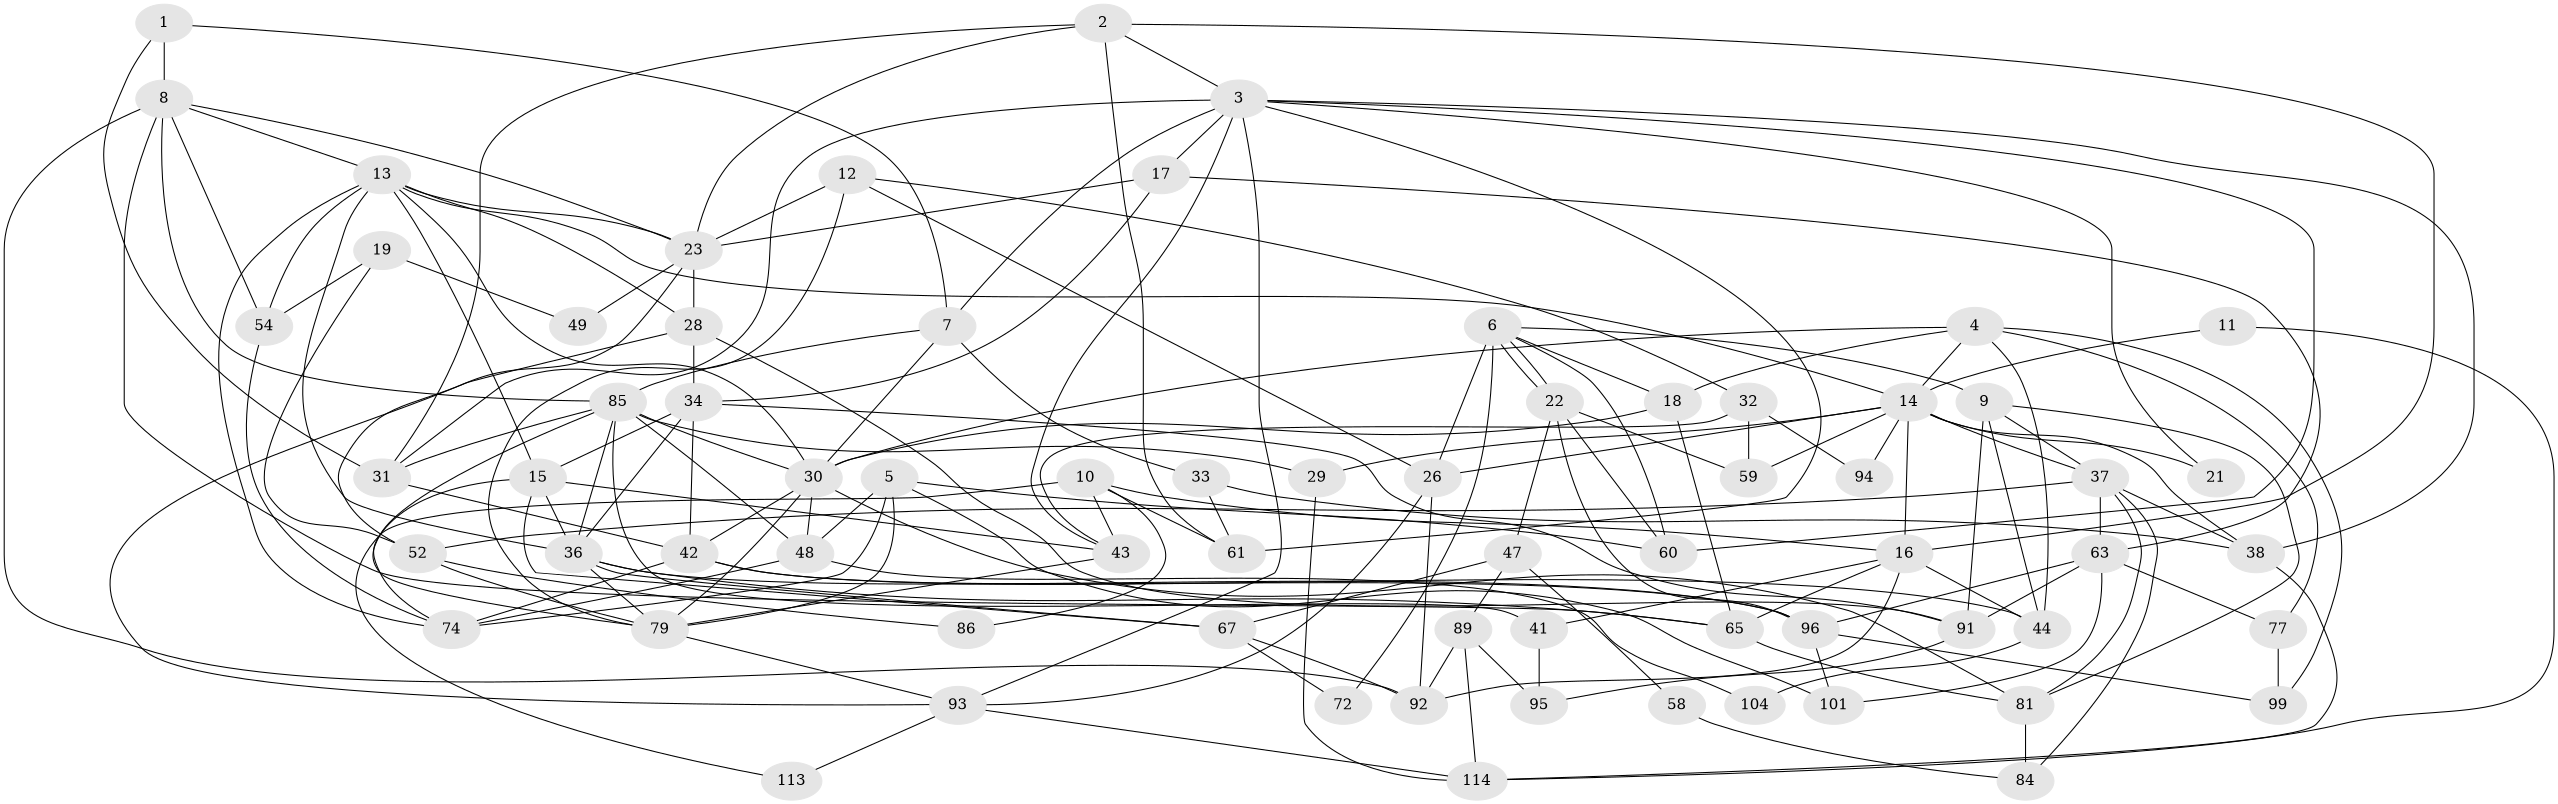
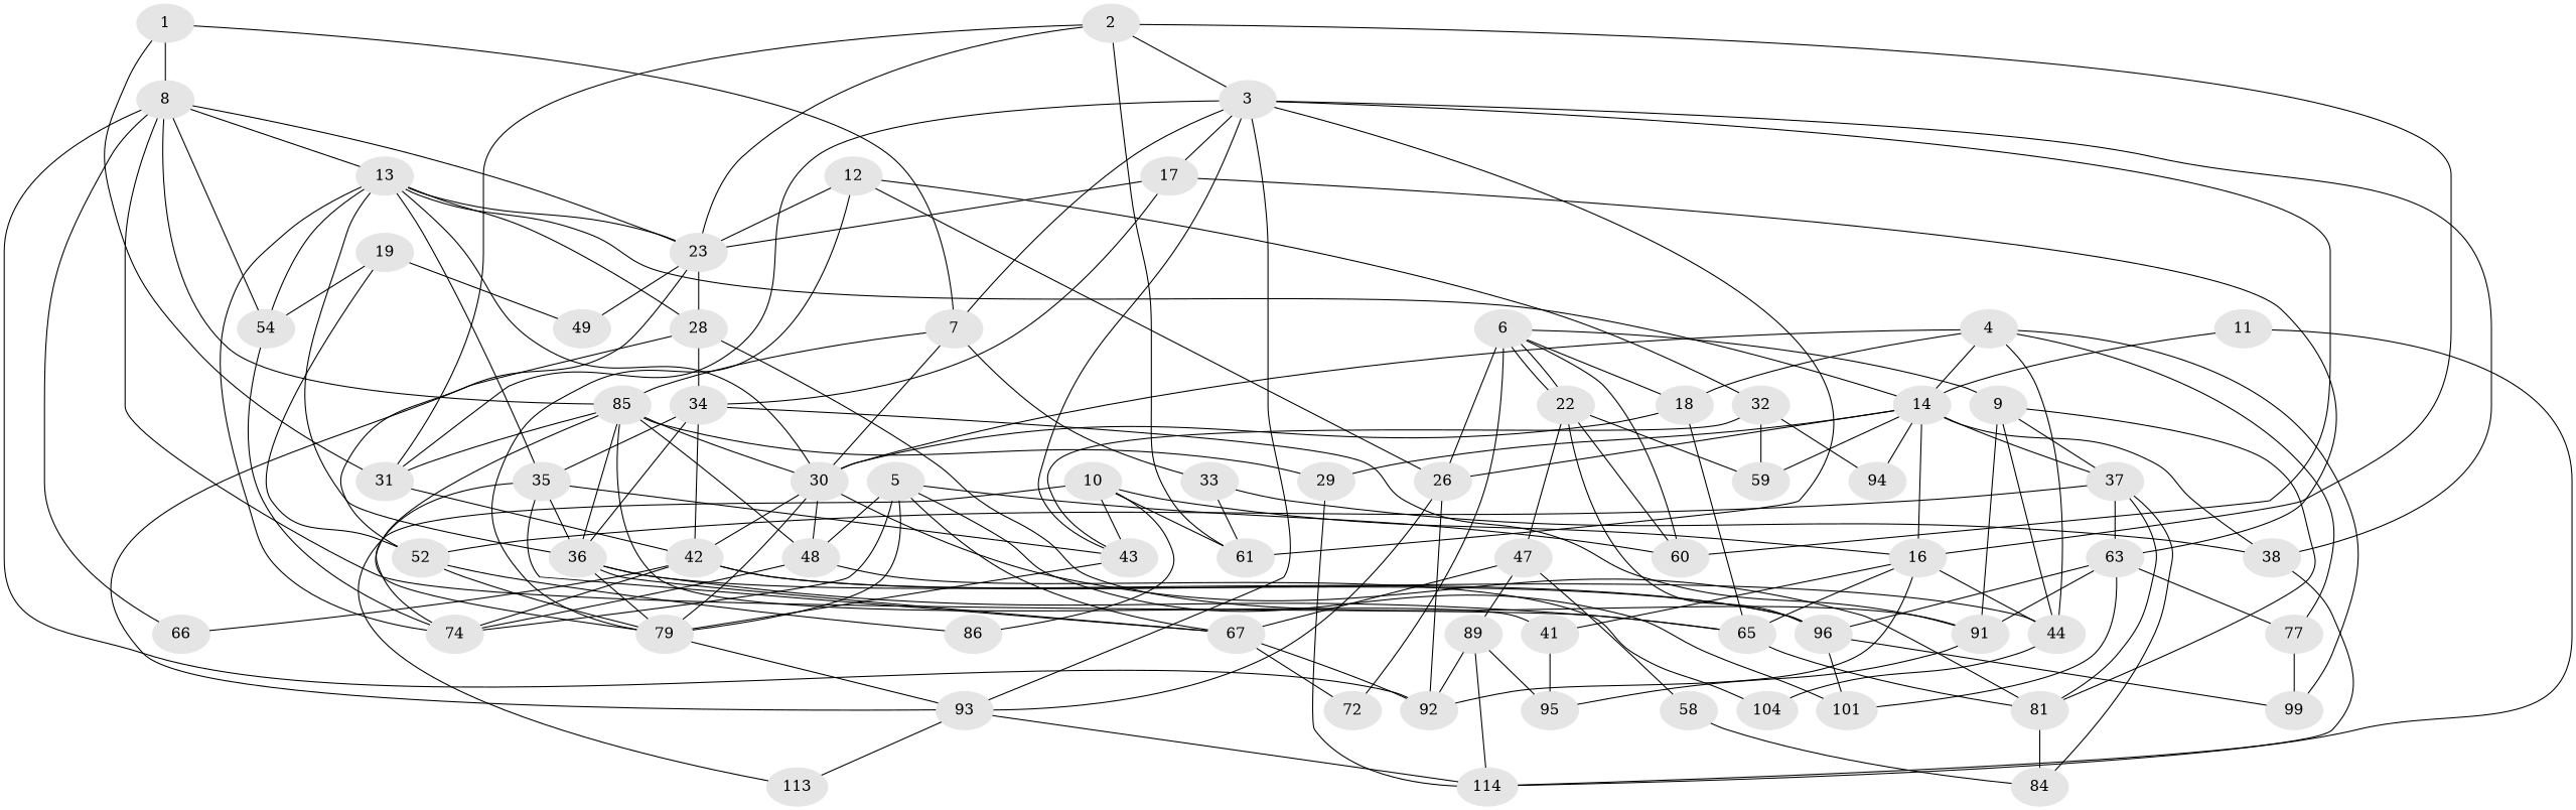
  graph {
    node [color=gray90 style=filled]
    7 [super="+40"]
    30 [super="+82"]
    n3 [label=85 super="+20"]
    33 [super="+75"]
    1
    8 [super="+69"]
    31 [super="+39"]
    23 [super="+25"]
    13 [super="+106"]
    54
    65
+   66
    92 [super="+102"]
    42 [super="+83"]
    2 [super="+87"]
    3 [super="+64"]
    16 [super="+50"]
    61
    17
-   21
    38 [super="+67"]
    43 [super="+71"]
    60 [super="+76"]
    93
    44 [super="+97"]
    41 [super="+88"]
    28 [super="+46"]
    49
    52 [super="+80"]
    32 [super="+78"]
    59
    94
    34
    63 [super="+113"]
    114
    79 [super="+107"]
    n37 [label=113]
    4 [super="+53"]
    14 [super="+56"]
    18 [super="+111"]
    77
    99
    26 [super="+62"]
    37 [super="+109"]
    29 [super="+55"]
    48 [super="+98"]
    81 [super="+108"]
    104
    5 [super="+24"]
    n50 [label=67 super="+70"]
    74 [super="+90"]
    101
    72
    6 [super="+100"]
    9 [super="+57"]
    22 [super="+45"]
    91
    47 [super="+110"]
    96 [super="+103"]
    36 [super="+105"]
-   35 [super="+85" label=15]
+   35 [super="+85"]
    84
    95
    10
    86
    11
    12
    19 [super="+51"]
    58
    89
    7 -- 30
    7 -- n3
    7 -- 33
    30 -- 42
    30 -- 79
    30 -- 48
    30 -- 81
    n3 -- 30
    n3 -- 31
    n3 -- 41
    n3 -- 79
    n3 -- 29
    n3 -- 48
    n3 -- 36
    33 -- 61
    33 -- 38
    1 -- 7
    1 -- 8
    1 -- 31
    8 -- n3
    8 -- 23
    8 -- 13
    8 -- 54
    8 -- 65
+   8 -- 66
    8 -- 92
    31 -- 42
    23 -- 28
    23 -- 49
    23 -- 52
    13 -- 30
    13 -- 23
    13 -- 54
    13 -- 28
    13 -- 14
    13 -- 74
    13 -- 36
    13 -- 35
    54 -- 74
    65 -- 81
+   42 -- 66
    42 -- 44
    42 -- 74
    42 -- 96
    2 -- 31
    2 -- 23
    2 -- 3
    2 -- 16
    2 -- 61
    3 -- 7
    3 -- 31
    3 -- 61
    3 -- 17
-   3 -- 21
    3 -- 38
    3 -- 43
    3 -- 60
    3 -- 93
    16 -- 65
    16 -- 92
    16 -- 44
    16 -- 41
    17 -- 23
    17 -- 34
    17 -- 63
    38 -- 114
    43 -- 79
    93 -- 114
    93 -- n37
    44 -- 104
    41 -- 95
    28 -- 93
    28 -- 34
    28 -- 91
    52 -- 79
    52 -- 86
    32 -- 43
    32 -- 59
    32 -- 94
    34 -- 42
    34 -- 91
    34 -- 36
    34 -- 35
    63 -- 77
    63 -- 101
    63 -- 91
    63 -- 96
    79 -- 93
    4 -- 30
    4 -- 44
    4 -- 14
    4 -- 18
    4 -- 77
    4 -- 99
    14 -- 16
-   14 -- 21
    14 -- 38
    14 -- 59
    14 -- 94
    14 -- 26
    14 -- 37
    14 -- 29
    18 -- 30
    18 -- 65
    77 -- 99
    26 -- 92
    26 -- 93
-   37 -- 38
    37 -- 52 [weight=2]
    37 -- 63
    37 -- 81
    37 -- 84
    29 -- 114
    48 -- 104
    48 -- 74
    81 -- 84
    5 -- 60
    5 -- 79
    5 -- 48
+   5 -- n50
    5 -- 74
    5 -- 101
    n50 -- 92
    n50 -- 72
    6 -- 60
    6 -- 18
    6 -- 26 [weight=2]
    6 -- 72
    6 -- 9
    6 -- 22
    6 -- 22
    9 -- 44
    9 -- 37
    9 -- 81
    9 -- 91
    22 -- 60
    22 -- 59
    22 -- 47
    22 -- 96
    91 -- 95
    47 -- n50
    47 -- 58
    47 -- 89
    96 -- 99
    96 -- 101
    36 -- 65
    36 -- 79
    36 -- n50
    36 -- 96
    35 -- 43
    35 -- n50
    35 -- 74
    35 -- 36
    10 -- 16
    10 -- 61
    10 -- 43
    10 -- n37
    10 -- 86
    11 -- 114
    11 -- 14
    12 -- 23
    12 -- 32
    12 -- 79
    12 -- 26
    19 -- 54
    19 -- 49
    19 -- 52
    58 -- 84
    89 -- 92
    89 -- 114
    89 -- 95
  }
